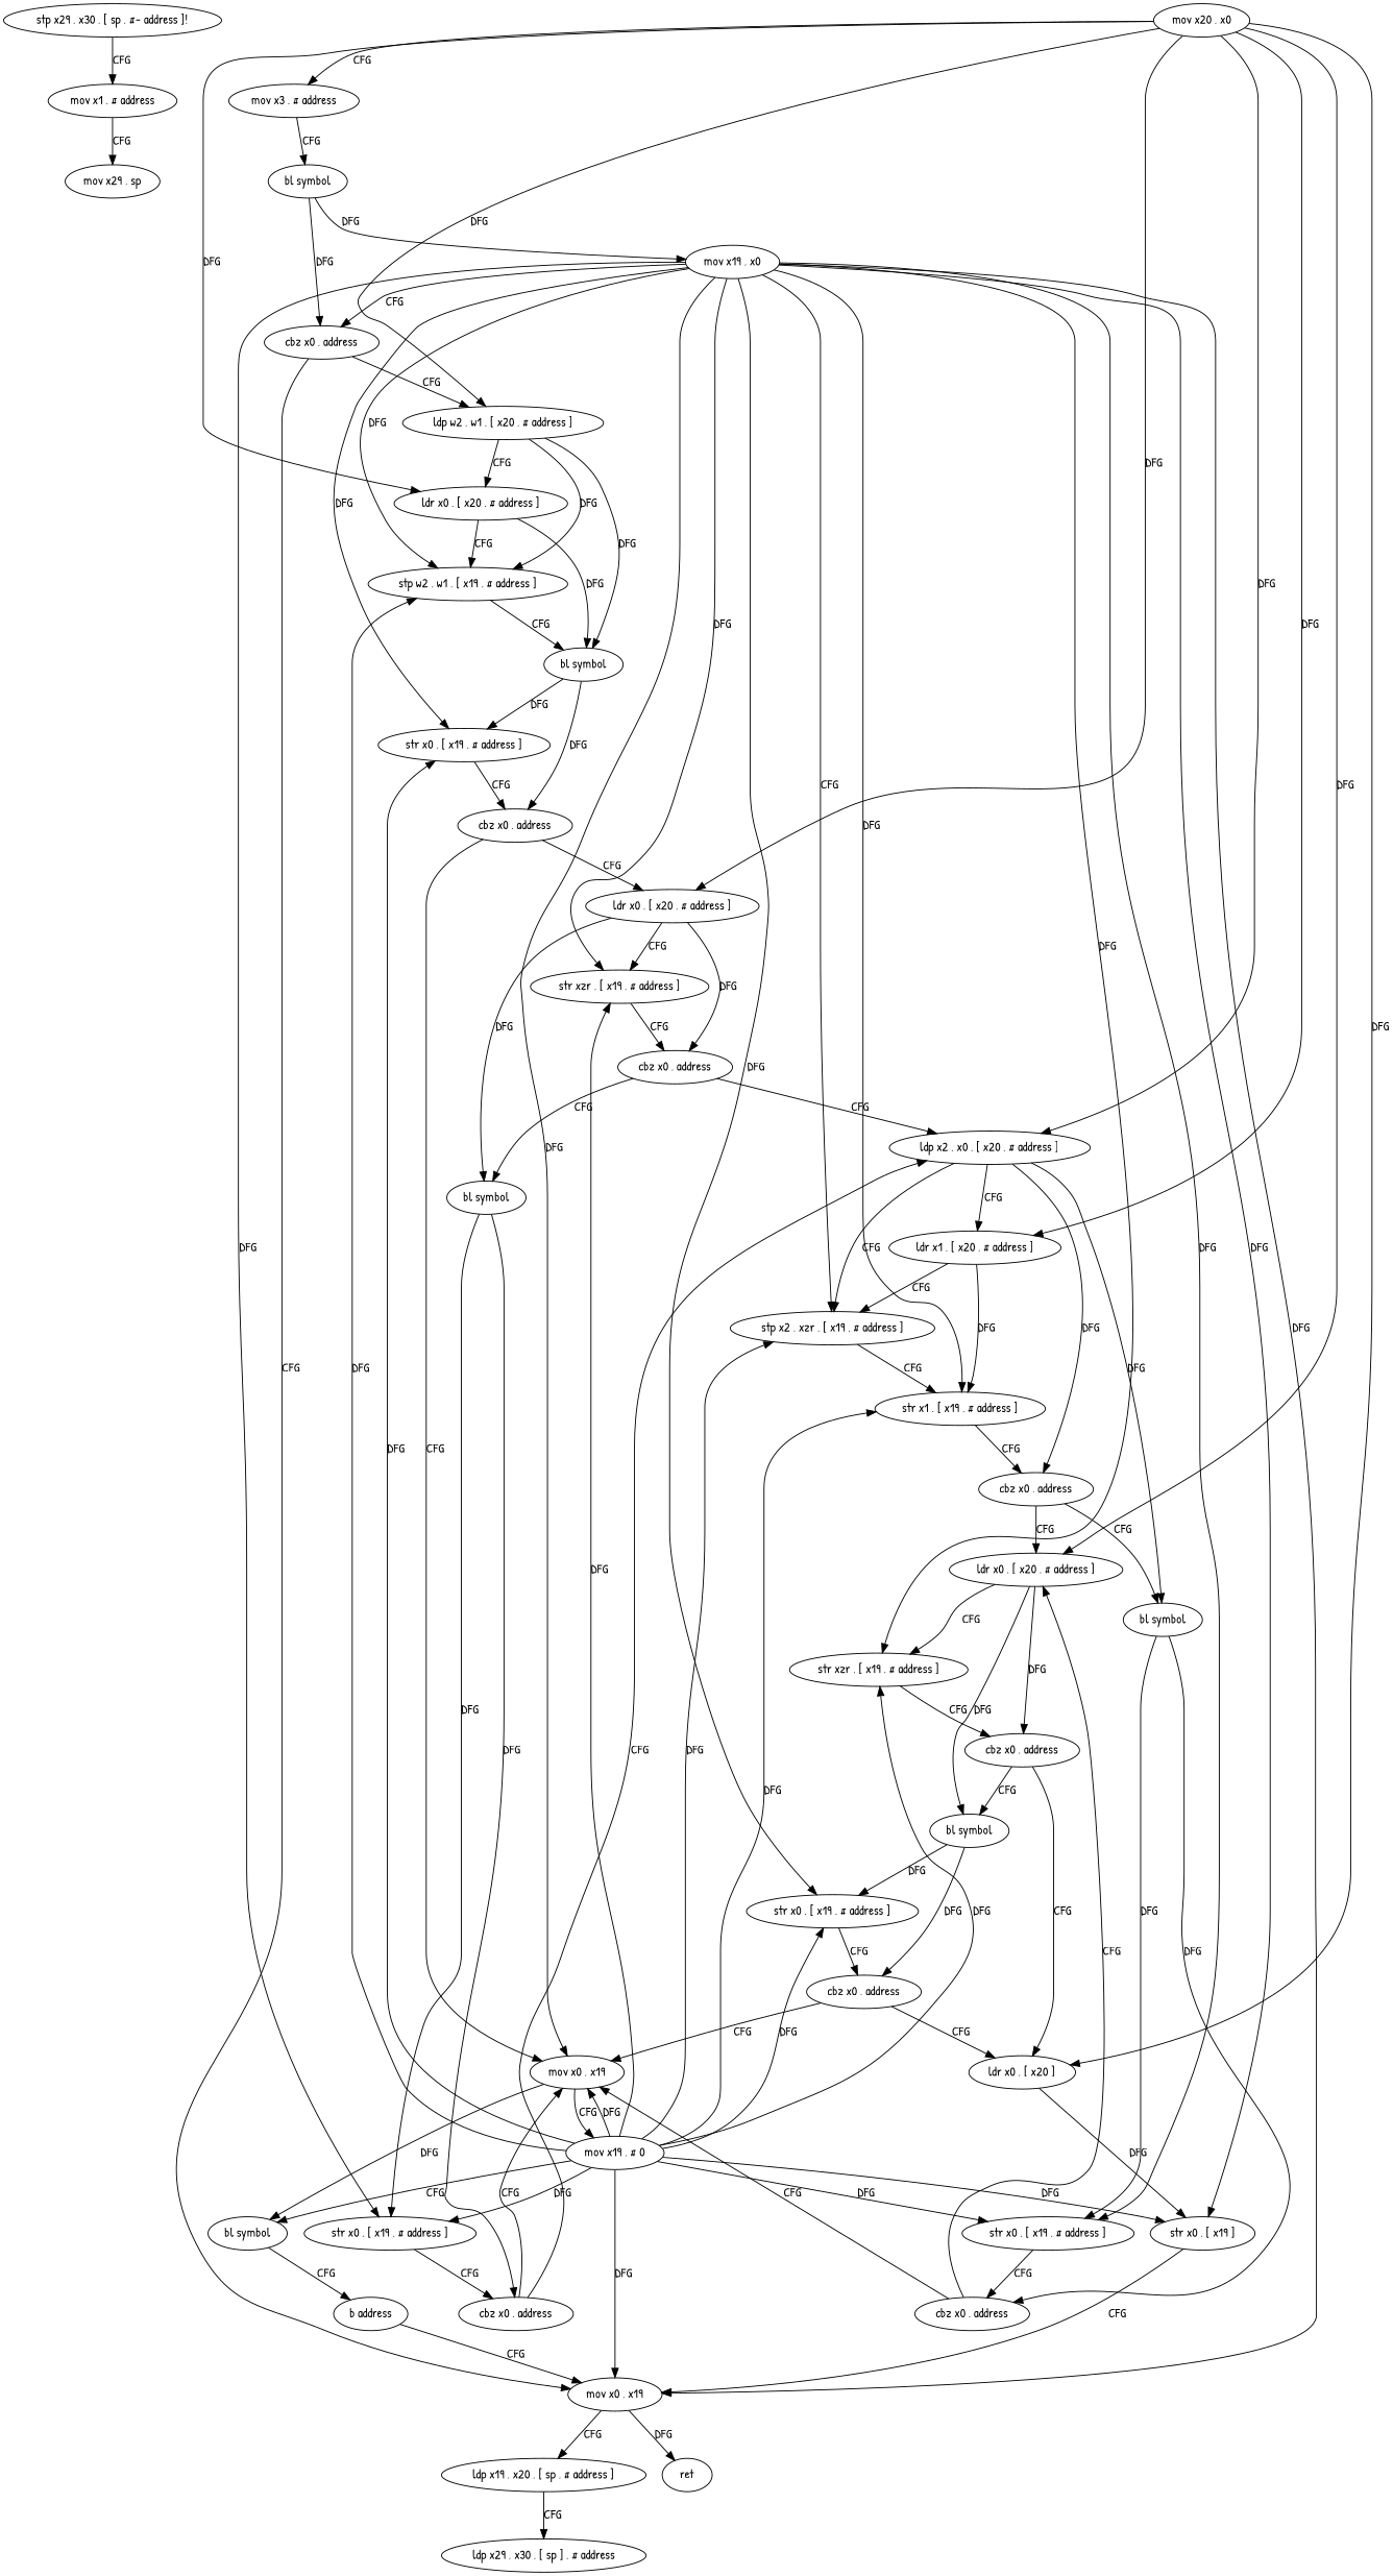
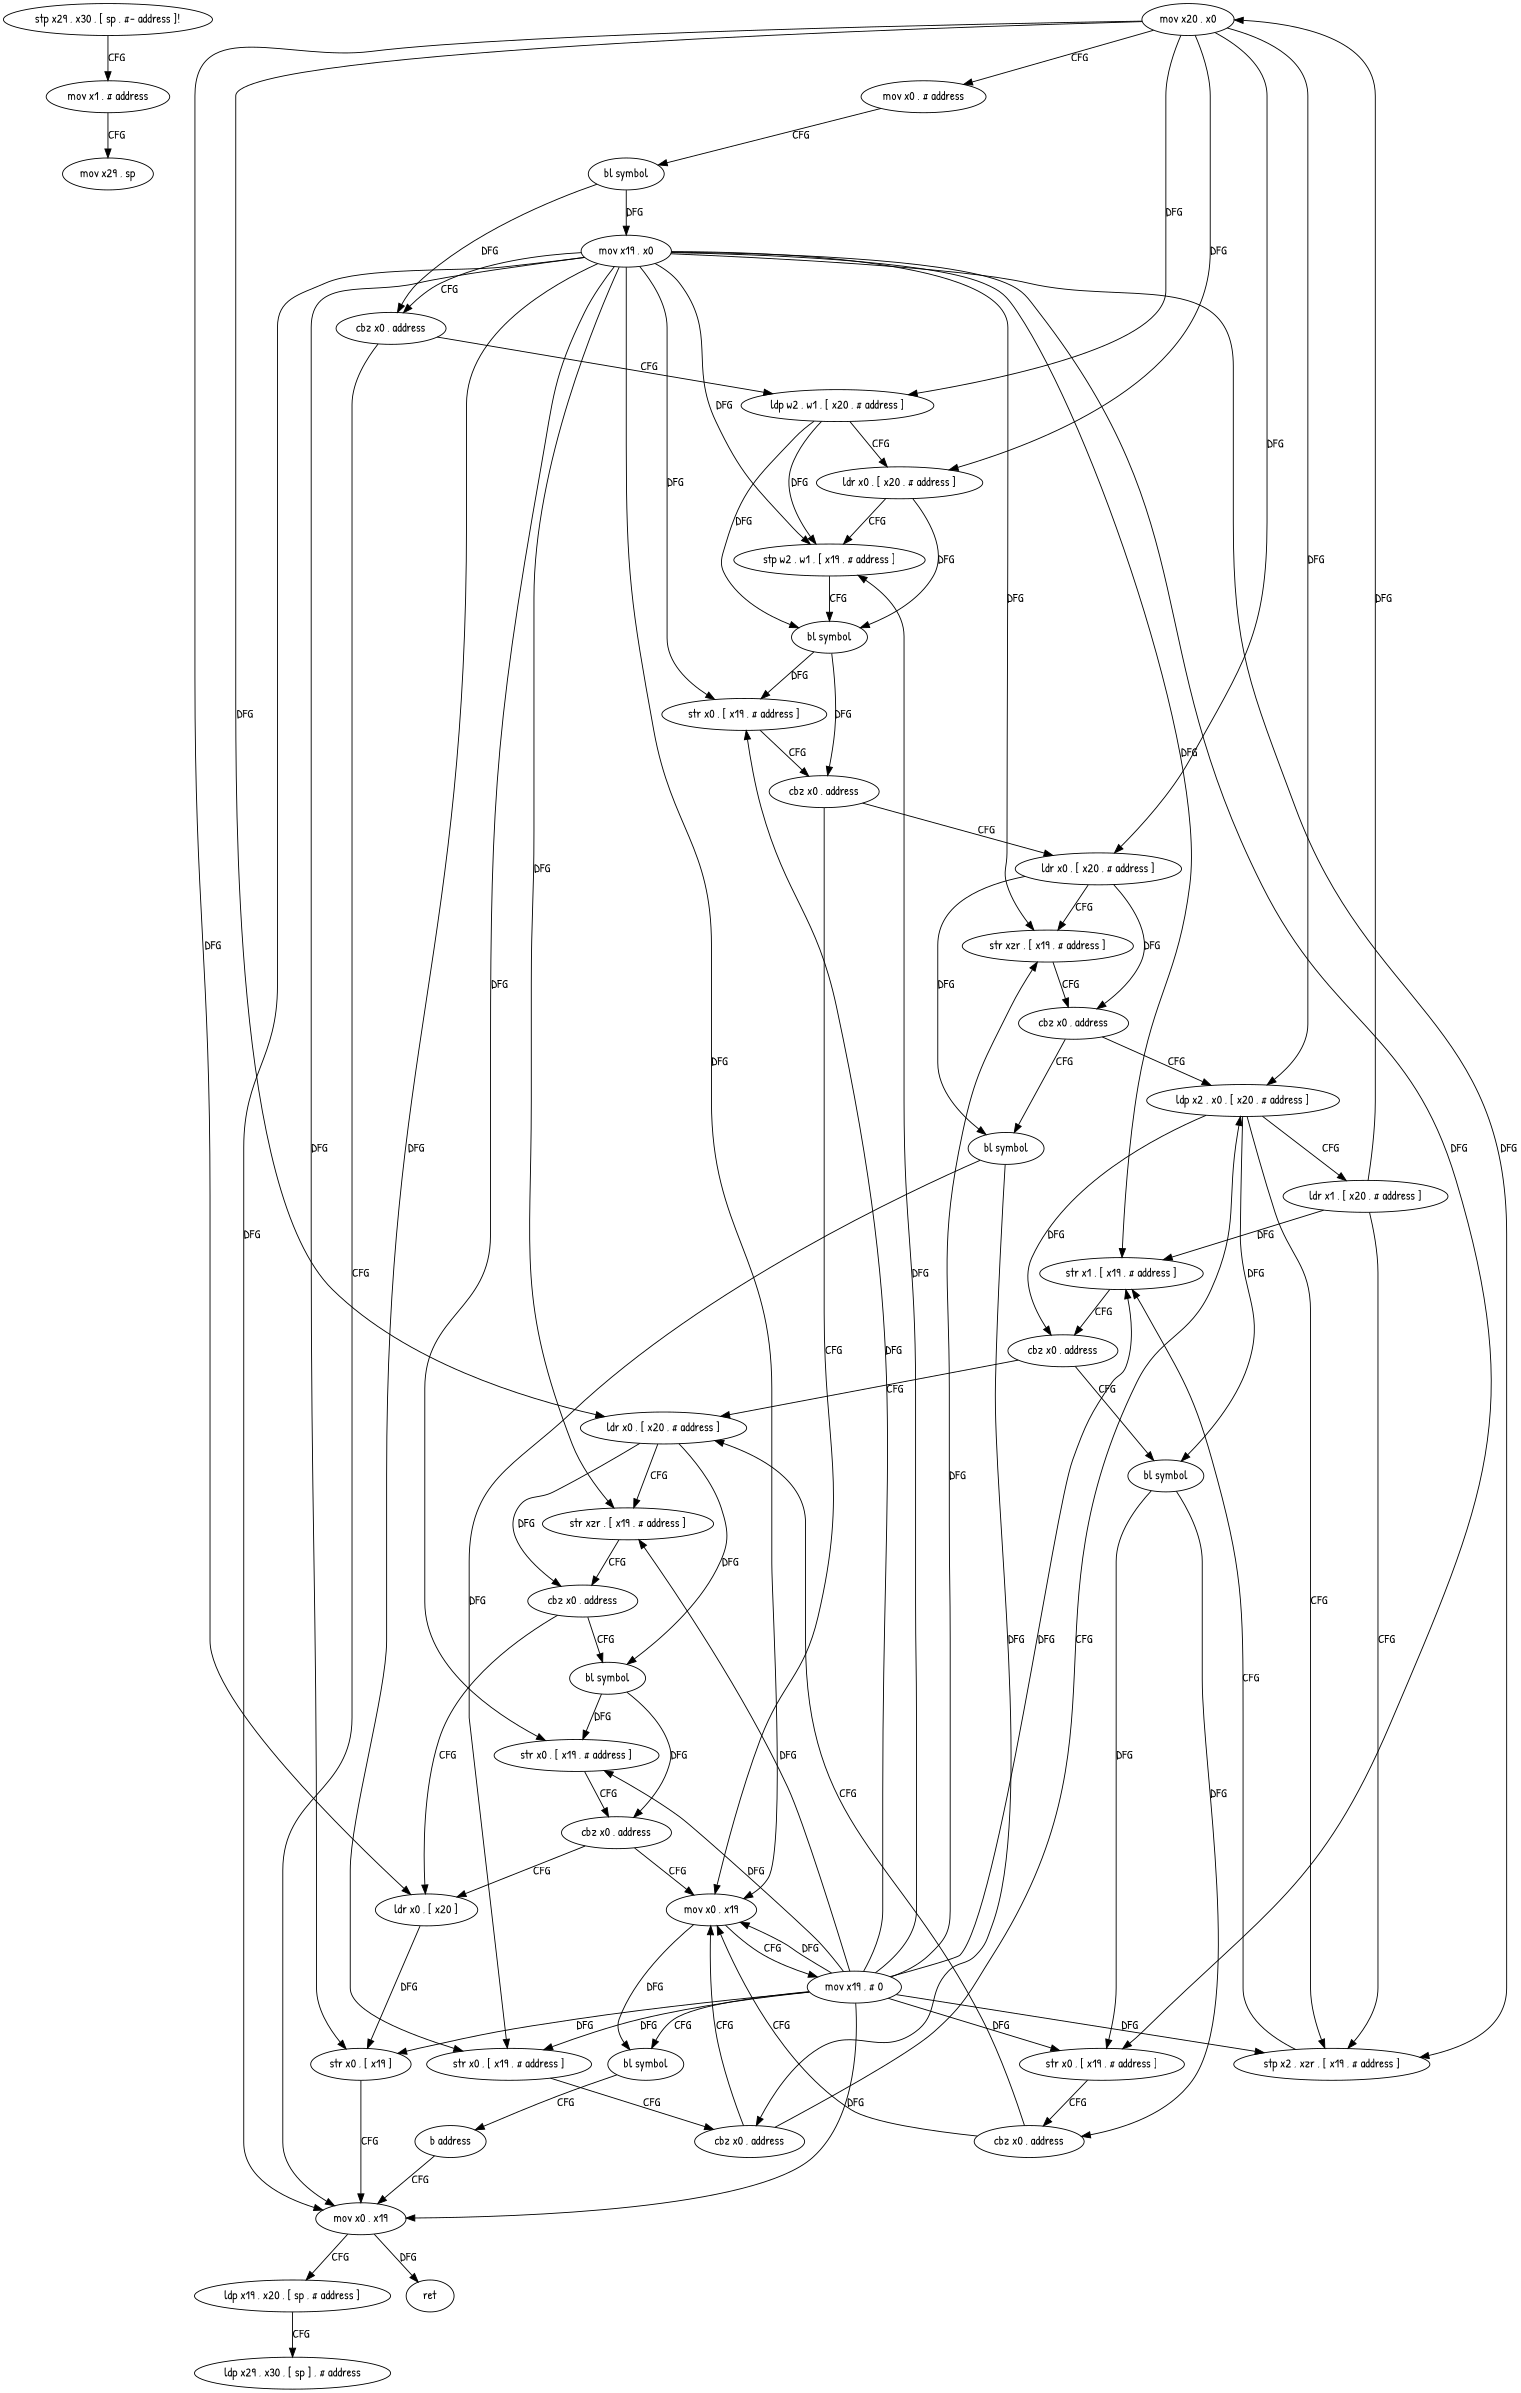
  digraph {
    fontname="Patrick Hand"
    node [fontname="Patrick Hand"]
    edge [fontname="Patrick Hand"]
    n1 [label="stp x29 , x30 , [ sp , #- address ]!"]
    n2 [label="mov x1 , # address"]
    n3 [label="mov x29 , sp"]
    n4 [label="mov x20 , x0"]
-   n5 [label="mov x3 , # address"]
+   n5 [label="mov x0 , # address"]
    n6 [label="ldp w2 , w1 , [ x20 , # address ]"]
    n7 [label="ldr x0 , [ x20 , # address ]"]
    n8 [label="ldr x0 , [ x20 , # address ]"]
    n9 [label="ldp x2 , x0 , [ x20 , # address ]"]
    n10 [label="ldr x1 , [ x20 , # address ]"]
    n11 [label="ldr x0 , [ x20 , # address ]"]
    n12 [label="ldr x0 , [ x20 ]"]
    n13 [label="bl symbol"]
    n14 [label="stp w2 , w1 , [ x19 , # address ]"]
    n15 [label="bl symbol"]
    n16 [label="str xzr , [ x19 , # address ]"]
    n17 [label="cbz x0 , address"]
    n18 [label="bl symbol"]
    n19 [label="stp x2 , xzr , [ x19 , # address ]"]
    n20 [label="cbz x0 , address"]
    n21 [label="bl symbol"]
    n22 [label="str x1 , [ x19 , # address ]"]
    n23 [label="str xzr , [ x19 , # address ]"]
    n24 [label="cbz x0 , address"]
    n25 [label="bl symbol"]
    n26 [label="str x0 , [ x19 ]"]
    n27 [label="mov x19 , x0"]
    n28 [label="cbz x0 , address"]
    n29 [label="mov x0 , x19"]
    n30 [label="str x0 , [ x19 , # address ]"]
    n31 [label="mov x0 , x19"]
    n32 [label="str x0 , [ x19 , # address ]"]
    n33 [label="str x0 , [ x19 , # address ]"]
    n34 [label="str x0 , [ x19 , # address ]"]
    n35 [label="ldp x19 , x20 , [ sp , # address ]"]
    n36 [label=ret]
    n37 [label="cbz x0 , address"]
    n38 [label="mov x19 , # 0"]
    n39 [label="bl symbol"]
    n40 [label="cbz x0 , address"]
    n41 [label="cbz x0 , address"]
    n42 [label="cbz x0 , address"]
    n43 [label="ldp x29 , x30 , [ sp ] , # address"]
    n44 [label="b address"]
    n1 -> n2 [label=CFG]
    n2 -> n3 [label=CFG]
    n4 -> n5 [label=CFG]
    n4 -> n6 [label=DFG]
    n4 -> n7 [label=DFG]
    n4 -> n8 [label=DFG]
    n4 -> n9 [label=DFG]
-   n4 -> n10 [label=DFG]
+   n10 -> n4 [label=DFG]
    n4 -> n11 [label=DFG]
    n4 -> n12 [label=DFG]
    n5 -> n13 [label=CFG]
    n6 -> n7 [label=CFG]
    n6 -> n14 [label=DFG]
    n6 -> n15 [label=DFG]
    n7 -> n14 [label=CFG]
    n7 -> n15 [label=DFG]
    n8 -> n16 [label=CFG]
    n8 -> n17 [label=DFG]
    n8 -> n18 [label=DFG]
    n9 -> n10 [label=CFG]
    n9 -> n19 [label=CFG]
    n9 -> n20 [label=DFG]
    n9 -> n21 [label=DFG]
    n10 -> n19 [label=CFG]
    n10 -> n22 [label=DFG]
    n11 -> n23 [label=CFG]
    n11 -> n24 [label=DFG]
    n11 -> n25 [label=DFG]
    n12 -> n26 [label=DFG]
    n13 -> n27 [label=DFG]
    n13 -> n28 [label=DFG]
    n14 -> n15 [label=CFG]
    n15 -> n30 [label=DFG]
    n15 -> n37 [label=DFG]
    n16 -> n17 [label=CFG]
    n17 -> n9 [label=CFG]
    n17 -> n18 [label=CFG]
    n18 -> n32 [label=DFG]
    n18 -> n40 [label=DFG]
    n19 -> n22 [label=CFG]
    n20 -> n11 [label=CFG]
    n20 -> n21 [label=CFG]
    n21 -> n33 [label=DFG]
    n21 -> n41 [label=DFG]
    n22 -> n20 [label=CFG]
    n23 -> n24 [label=CFG]
    n24 -> n12 [label=CFG]
    n24 -> n25 [label=CFG]
    n25 -> n34 [label=DFG]
    n25 -> n42 [label=DFG]
    n26 -> n29 [label=CFG]
    n27 -> n14 [label=DFG]
    n27 -> n16 [label=DFG]
-   n27 -> n19 [label=CFG]
+   n27 -> n19 [label=DFG]
    n27 -> n22 [label=DFG]
    n27 -> n23 [label=DFG]
    n27 -> n26 [label=DFG]
    n27 -> n28 [label=CFG]
    n27 -> n29 [label=DFG]
    n27 -> n30 [label=DFG]
    n27 -> n31 [label=DFG]
    n27 -> n32 [label=DFG]
    n27 -> n33 [label=DFG]
    n27 -> n34 [label=DFG]
    n28 -> n6 [label=CFG]
    n28 -> n29 [label=CFG]
    n29 -> n35 [label=CFG]
    n29 -> n36 [label=DFG]
    n30 -> n37 [label=CFG]
    n31 -> n38 [label=CFG]
    n31 -> n39 [label=DFG]
    n32 -> n40 [label=CFG]
    n33 -> n41 [label=CFG]
    n34 -> n42 [label=CFG]
    n35 -> n43 [label=CFG]
    n37 -> n8 [label=CFG]
    n37 -> n31 [label=CFG]
    n38 -> n14 [label=DFG]
    n38 -> n16 [label=DFG]
    n38 -> n19 [label=DFG]
    n38 -> n22 [label=DFG]
    n38 -> n23 [label=DFG]
    n38 -> n26 [label=DFG]
    n38 -> n29 [label=DFG]
    n38 -> n30 [label=DFG]
    n38 -> n31 [label=DFG]
    n38 -> n32 [label=DFG]
    n38 -> n33 [label=DFG]
    n38 -> n34 [label=DFG]
    n38 -> n39 [label=CFG]
    n39 -> n44 [label=CFG]
    n40 -> n9 [label=CFG]
    n40 -> n31 [label=CFG]
    n41 -> n11 [label=CFG]
    n41 -> n31 [label=CFG]
    n42 -> n12 [label=CFG]
    n42 -> n31 [label=CFG]
    n44 -> n29 [label=CFG]
  }
